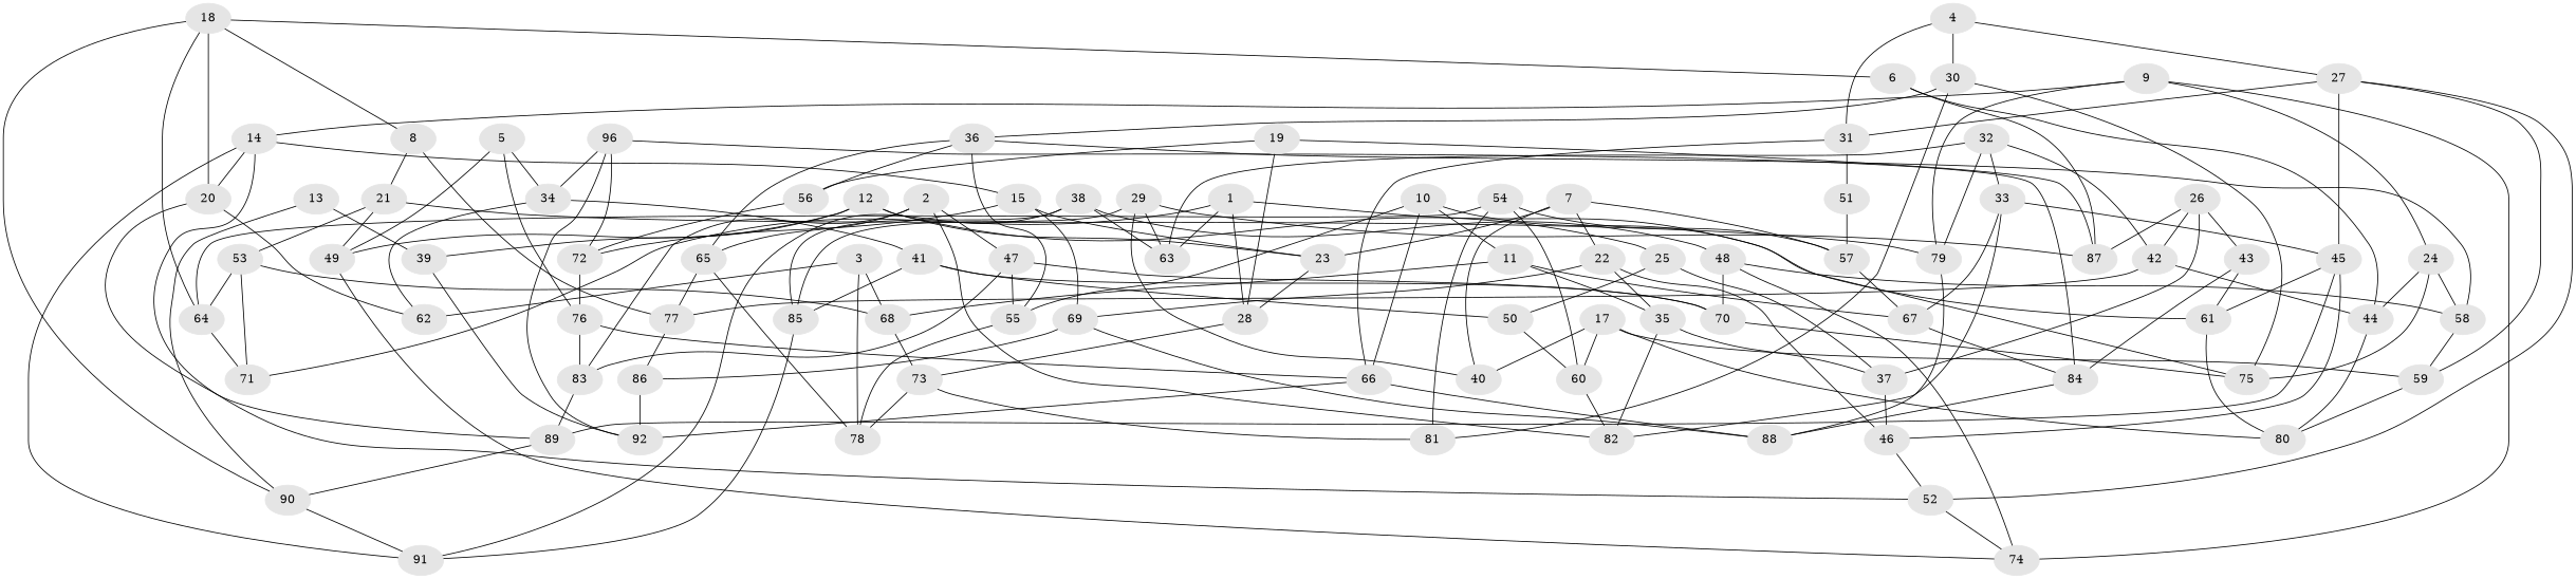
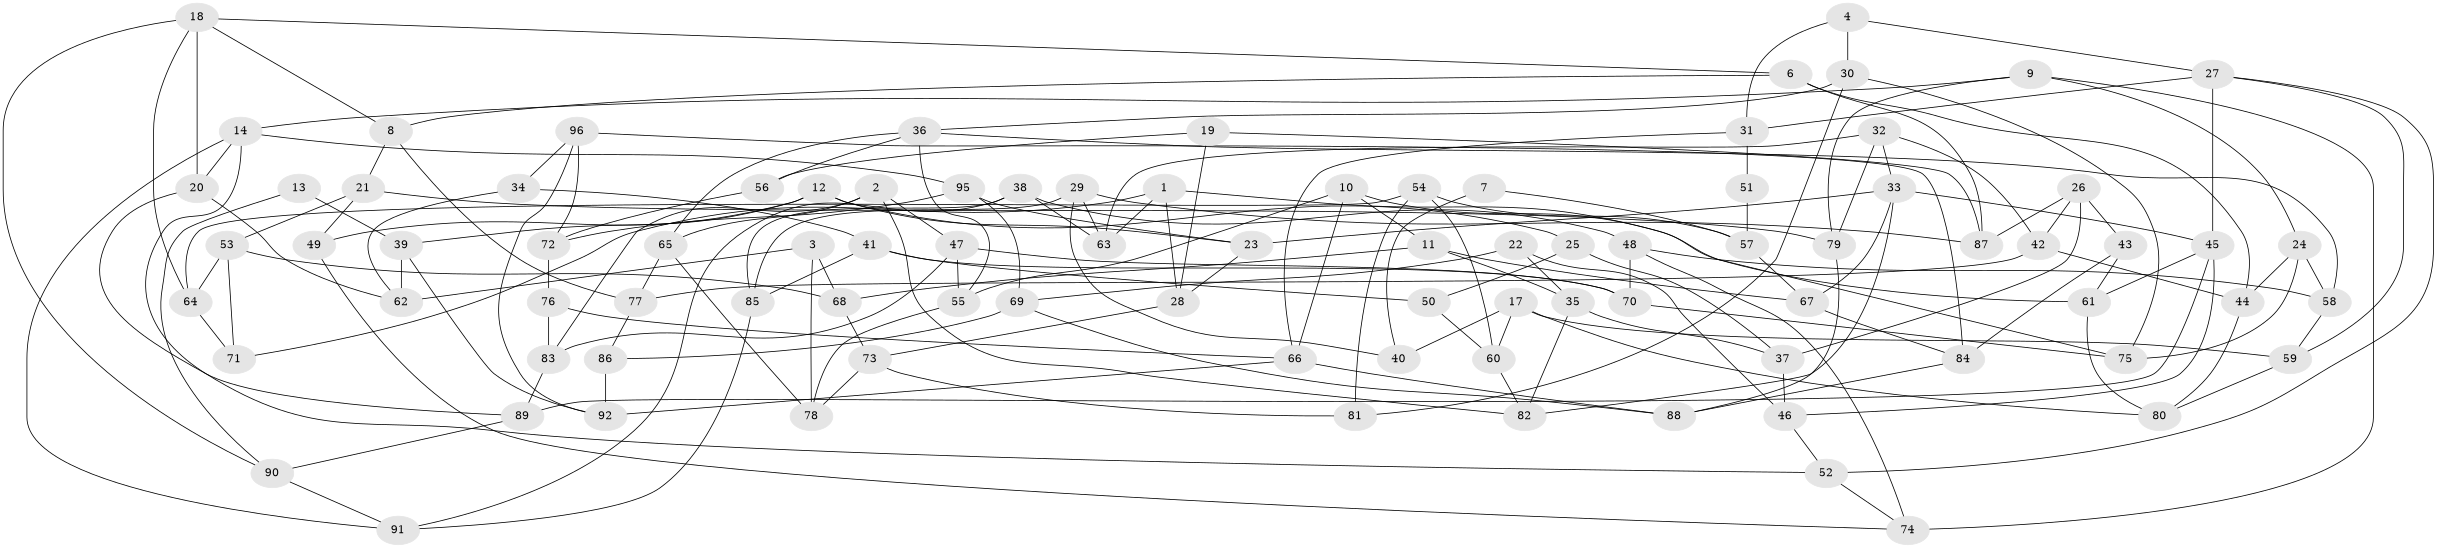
  graph {
    node [color=gray90 style=filled]
    1
    28
    61
    63
    71
    73
    80
    2
    47
    65
    82
    83
    55
    70
    78
    77
    89
    3
    62
    68
    6
    8
    44
    87
    4
    27
    30
    31
    59
    52
    45
    75
    36
    81
    66
    51
-   5
    34
    49
    76
    41
    74
    86
    92
    18
    21
    7
    22
    23
    40
    57
    35
    69
    46
    67
    90
    20
    64
    79
    53
    9
    14
    24
-   15
+   15 [label=95]
    91
    58
    88
    10
    11
    37
    84
    12
    25
    39
    50
    13
    72
    n78 [label=96]
    17
    60
    19
    56
    26
    42
    43
    29
    85
    32
    33
    38
    48
    54
    1 -- 28
    1 -- 61
    1 -- 63
    1 -- 71
    28 -- 73
    61 -- 80
    73 -- 78
    73 -- 81
    2 -- 47
    2 -- 65
    2 -- 82
    2 -- 83
    47 -- 83
    47 -- 55
    47 -- 70
    65 -- 78
    65 -- 77
    83 -- 89
    55 -- 78
    70 -- 75
    77 -- 86
    89 -- 90
    3 -- 78
    3 -- 62
    3 -- 68
    68 -- 73
+   6 -- 8
    6 -- 44
    6 -- 87
    8 -- 77
    8 -- 18
    8 -- 21
    44 -- 80
    4 -- 27
    4 -- 30
    4 -- 31
    27 -- 31
    27 -- 59
    27 -- 52
    27 -- 45
    30 -- 75
    30 -- 36
    30 -- 81
    31 -- 66
    31 -- 51
    59 -- 80
    52 -- 74
    45 -- 61
    45 -- 89
    45 -- 46
    36 -- 65
    36 -- 55
    36 -- 58
    36 -- 56
    66 -- 92
    66 -- 88
    51 -- 57
-   5 -- 34
-   5 -- 49
-   5 -- 76
    34 -- 62
    34 -- 41
    49 -- 74
    76 -- 83
    76 -- 66
    41 -- 70
    41 -- 50
    41 -- 85
    86 -- 92
    18 -- 6
    18 -- 90
    18 -- 20
    18 -- 64
    21 -- 49
    21 -- 79
    21 -- 53
-   7 -- 22
-   7 -- 23
+   33 -- 23
    7 -- 40
    7 -- 57
    22 -- 35
    22 -- 69
    22 -- 46
    23 -- 28
    57 -- 67
    35 -- 82
    35 -- 37
    69 -- 86
    69 -- 88
    46 -- 52
    67 -- 84
    90 -- 91
    20 -- 89
    20 -- 62
    64 -- 71
    79 -- 88
    53 -- 71
    53 -- 68
    53 -- 64
    9 -- 74
    9 -- 79
    9 -- 14
    9 -- 24
    14 -- 52
    14 -- 20
    14 -- 15
    14 -- 91
    24 -- 44
    24 -- 75
    24 -- 58
    15 -- 23
    15 -- 69
    15 -- 72
    58 -- 59
    10 -- 55
    10 -- 75
    10 -- 66
    10 -- 11
    11 -- 68
    11 -- 35
    11 -- 67
    37 -- 46
    84 -- 88
    12 -- 49
    12 -- 23
    12 -- 25
    12 -- 39
    25 -- 37
    25 -- 50
+   39 -- 62
    39 -- 92
    50 -- 60
    13 -- 90
    13 -- 39
    72 -- 76
    n78 -- 34
    n78 -- 92
    n78 -- 84
    n78 -- 72
    17 -- 80
    17 -- 59
    17 -- 40
    17 -- 60
    60 -- 82
    19 -- 28
    19 -- 87
    19 -- 56
    56 -- 72
    26 -- 87
    26 -- 37
    26 -- 42
    26 -- 43
    42 -- 77
    42 -- 44
    43 -- 61
    43 -- 84
    29 -- 63
    29 -- 87
    29 -- 40
    29 -- 85
    85 -- 91
    32 -- 63
    32 -- 79
    32 -- 42
    32 -- 33
    33 -- 82
    33 -- 45
    33 -- 67
    38 -- 63
    38 -- 91
    38 -- 85
    38 -- 48
    48 -- 70
    48 -- 74
    48 -- 58
    54 -- 81
    54 -- 57
    54 -- 64
    54 -- 60
  }
